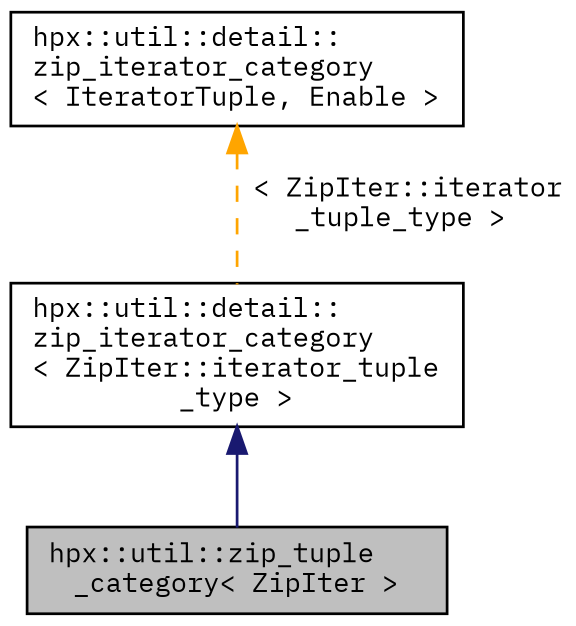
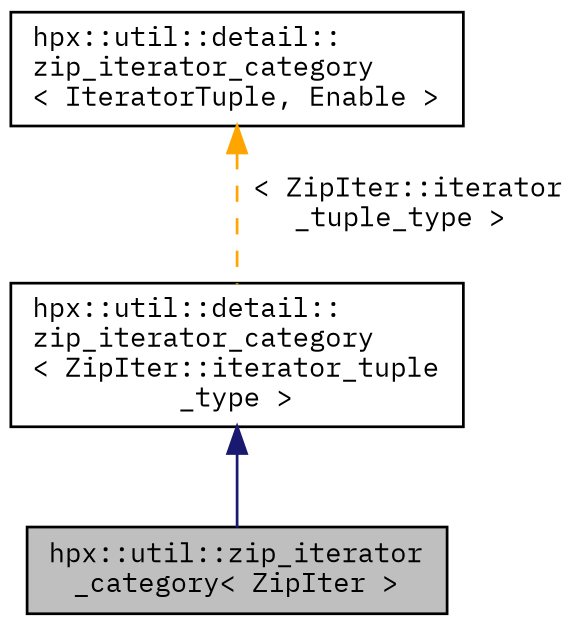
  digraph {
    fontname="IBM Plex Mono"
    node [color=black fillcolor=white fontname="IBM Plex Mono" fontsize=10 shape=record style=filled]
    edge [dir=back fontname="IBM Plex Mono" fontsize=10 labelfontname=Helvetica labelfontsize=10]
-   n1 [fillcolor=grey75 fontcolor=black height=0.2 label="hpx::util::zip_tuple\l_category\< ZipIter \>" width=0.4]
+   n1 [fillcolor=grey75 fontcolor=black height=0.2 label="hpx::util::zip_iterator\l_category\< ZipIter \>" width=0.4]
    n2 [height=0.2 label="hpx::util::detail::\lzip_iterator_category\l\< ZipIter::iterator_tuple\l_type \>" width=0.4]
    n3 [height=0.2 label="hpx::util::detail::\lzip_iterator_category\l\< IteratorTuple, Enable \>" width=0.4]
    n2 -> n1 [color=midnightblue style=solid]
    n3 -> n2 [color=orange label=" \< ZipIter::iterator\l_tuple_type \>" style=dashed]
  }
